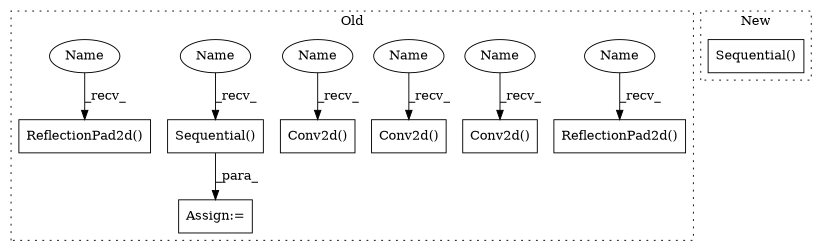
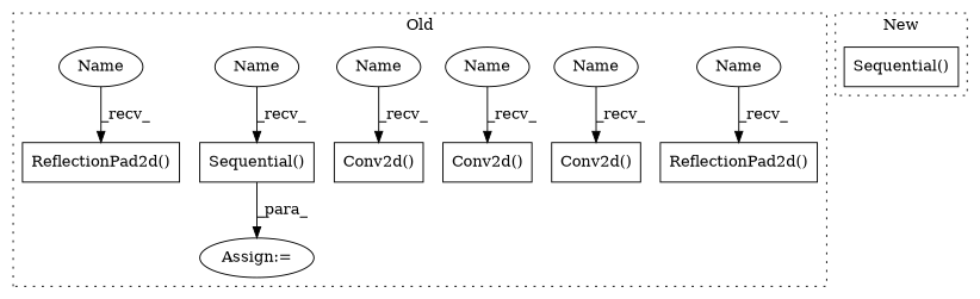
  digraph {
    node [a=75 l=2 shape=box]
    n1 [l="19,1" label="ReflectionPad2d()" s="5512,5532"]
    n2 [l="14,18" label="Sequential()" s="5103,5118"]
    n3 [l="10,1" label="Conv2d()" s="4850,4893"]
    n4 [l="19,1" label="ReflectionPad2d()" s="5173,5193"]
    n5 [l="10,1" label="Conv2d()" s="5196,5245"]
-   n6 [a=68 l=3 label="Assign:=" s=5100]
+   n6 [a=68 l=3 label="Assign:=" s=5100 shape=ellipse]
    n7 [l="10,1" label="Conv2d()" s="5414,5463"]
    n8 [a=87 label=Name s=5512 shape=ellipse]
    n9 [a=87 label=Name s=5414 shape=ellipse]
    n10 [a=87 label=Name s=5196 shape=ellipse]
    n11 [a=87 label=Name s=4850 shape=ellipse]
    n12 [a=87 label=Name s=5103 shape=ellipse]
    n13 [a=87 label=Name s=5173 shape=ellipse]
    n14 [l="14,12" label="Sequential()" s="8493,8508"]
    subgraph cluster_1 {
      label=Old
      style=dotted
      n1
      n2
      n3
      n4
      n5
      n6
      n7
      n8
      n9
      n10
      n11
      n12
      n13
    }
    subgraph cluster_2 {
      label=New
      style=dotted
      n14
    }
    n2 -> n6 [label=_para_]
    n8 -> n1 [label=_recv_]
    n9 -> n7 [label=_recv_]
    n10 -> n5 [label=_recv_]
    n11 -> n3 [label=_recv_]
    n12 -> n2 [label=_recv_]
    n13 -> n4 [label=_recv_]
  }
